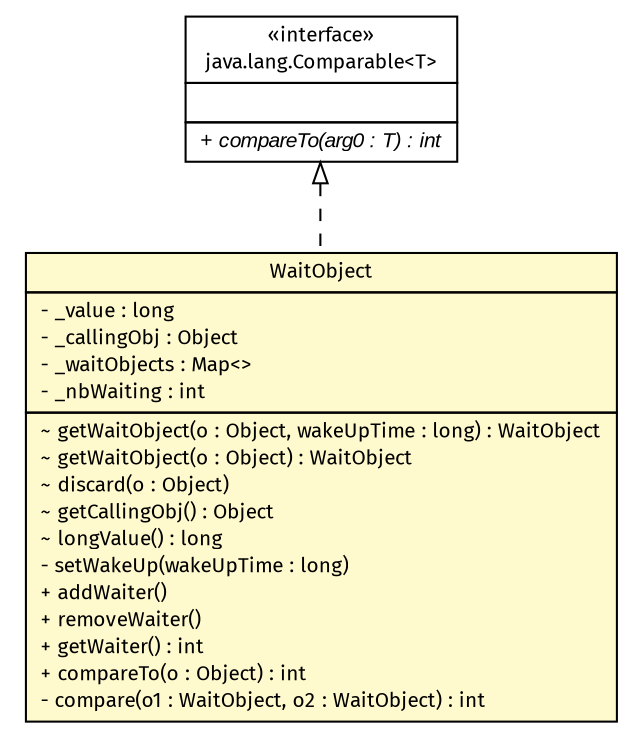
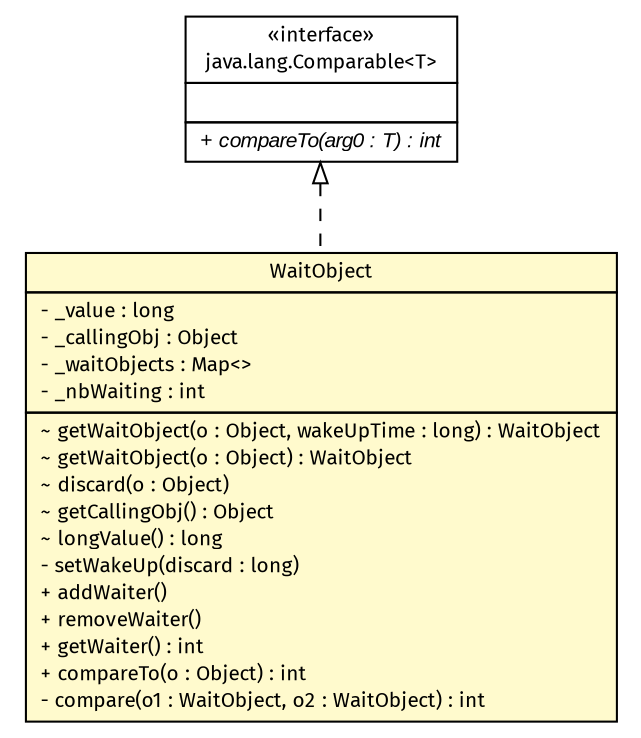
  digraph {
    nodesep=0.25
    ranksep=0.5
    fontname="Fira Sans"
    node [fontcolor=black fontname="Fira Sans" fontsize=10.0 shape=plaintext]
-   n1 [label=<<table title="org.edg.data.replication.optorsim.time.WaitObject" border="0" cellborder="1" cellspacing="0" cellpadding="2" port="p" bgcolor="lemonChiffon" href="./WaitObject.html"> 		<tr><td><table border="0" cellspacing="0" cellpadding="1"> <tr><td align="center" balign="center"> WaitObject </td></tr> 		</table></td></tr> 		<tr><td><table border="0" cellspacing="0" cellpadding="1"> <tr><td align="left" balign="left"> - _value : long </td></tr> <tr><td align="left" balign="left"> - _callingObj : Object </td></tr> <tr><td align="left" balign="left"> - _waitObjects : Map&lt;&gt; </td></tr> <tr><td align="left" balign="left"> - _nbWaiting : int </td></tr> 		</table></td></tr> 		<tr><td><table border="0" cellspacing="0" cellpadding="1"> <tr><td align="left" balign="left"> ~ getWaitObject(o : Object, wakeUpTime : long) : WaitObject </td></tr> <tr><td align="left" balign="left"> ~ getWaitObject(o : Object) : WaitObject </td></tr> <tr><td align="left" balign="left"> ~ discard(o : Object) </td></tr> <tr><td align="left" balign="left"> ~ getCallingObj() : Object </td></tr> <tr><td align="left" balign="left"> ~ longValue() : long </td></tr> <tr><td align="left" balign="left"> - setWakeUp(wakeUpTime : long) </td></tr> <tr><td align="left" balign="left"> + addWaiter() </td></tr> <tr><td align="left" balign="left"> + removeWaiter() </td></tr> <tr><td align="left" balign="left"> + getWaiter() : int </td></tr> <tr><td align="left" balign="left"> + compareTo(o : Object) : int </td></tr> <tr><td align="left" balign="left"> - compare(o1 : WaitObject, o2 : WaitObject) : int </td></tr> 		</table></td></tr> 		</table>>]
+   n1 [label=<<table title="org.edg.data.replication.optorsim.time.WaitObject" border="0" cellborder="1" cellspacing="0" cellpadding="2" port="p" bgcolor="lemonChiffon" href="./WaitObject.html"> 		<tr><td><table border="0" cellspacing="0" cellpadding="1"> <tr><td align="center" balign="center"> WaitObject </td></tr> 		</table></td></tr> 		<tr><td><table border="0" cellspacing="0" cellpadding="1"> <tr><td align="left" balign="left"> - _value : long </td></tr> <tr><td align="left" balign="left"> - _callingObj : Object </td></tr> <tr><td align="left" balign="left"> - _waitObjects : Map&lt;&gt; </td></tr> <tr><td align="left" balign="left"> - _nbWaiting : int </td></tr> 		</table></td></tr> 		<tr><td><table border="0" cellspacing="0" cellpadding="1"> <tr><td align="left" balign="left"> ~ getWaitObject(o : Object, wakeUpTime : long) : WaitObject </td></tr> <tr><td align="left" balign="left"> ~ getWaitObject(o : Object) : WaitObject </td></tr> <tr><td align="left" balign="left"> ~ discard(o : Object) </td></tr> <tr><td align="left" balign="left"> ~ getCallingObj() : Object </td></tr> <tr><td align="left" balign="left"> ~ longValue() : long </td></tr> <tr><td align="left" balign="left"> - setWakeUp(discard : long) </td></tr> <tr><td align="left" balign="left"> + addWaiter() </td></tr> <tr><td align="left" balign="left"> + removeWaiter() </td></tr> <tr><td align="left" balign="left"> + getWaiter() : int </td></tr> <tr><td align="left" balign="left"> + compareTo(o : Object) : int </td></tr> <tr><td align="left" balign="left"> - compare(o1 : WaitObject, o2 : WaitObject) : int </td></tr> 		</table></td></tr> 		</table>>]
    n2 [label=<<table title="java.lang.Comparable" border="0" cellborder="1" cellspacing="0" cellpadding="2" port="p" href="http://java.sun.com/j2se/1.4.2/docs/api/java/lang/Comparable.html"> 		<tr><td><table border="0" cellspacing="0" cellpadding="1"> <tr><td align="center" balign="center"> &#171;interface&#187; </td></tr> <tr><td align="center" balign="center"> java.lang.Comparable&lt;T&gt; </td></tr> 		</table></td></tr> 		<tr><td><table border="0" cellspacing="0" cellpadding="1"> <tr><td align="left" balign="left">  </td></tr> 		</table></td></tr> 		<tr><td><table border="0" cellspacing="0" cellpadding="1"> <tr><td align="left" balign="left"><font face="arial italic" point-size="10.0"> + compareTo(arg0 : T) : int </font></td></tr> 		</table></td></tr> 		</table>>]
    n2 -> n1 [arrowtail=empty dir=back fontname="Fira Sans" fontsize=10 headport=p labelfontname=arial labelfontsize=10 style=dashed tailport=p]
  }
